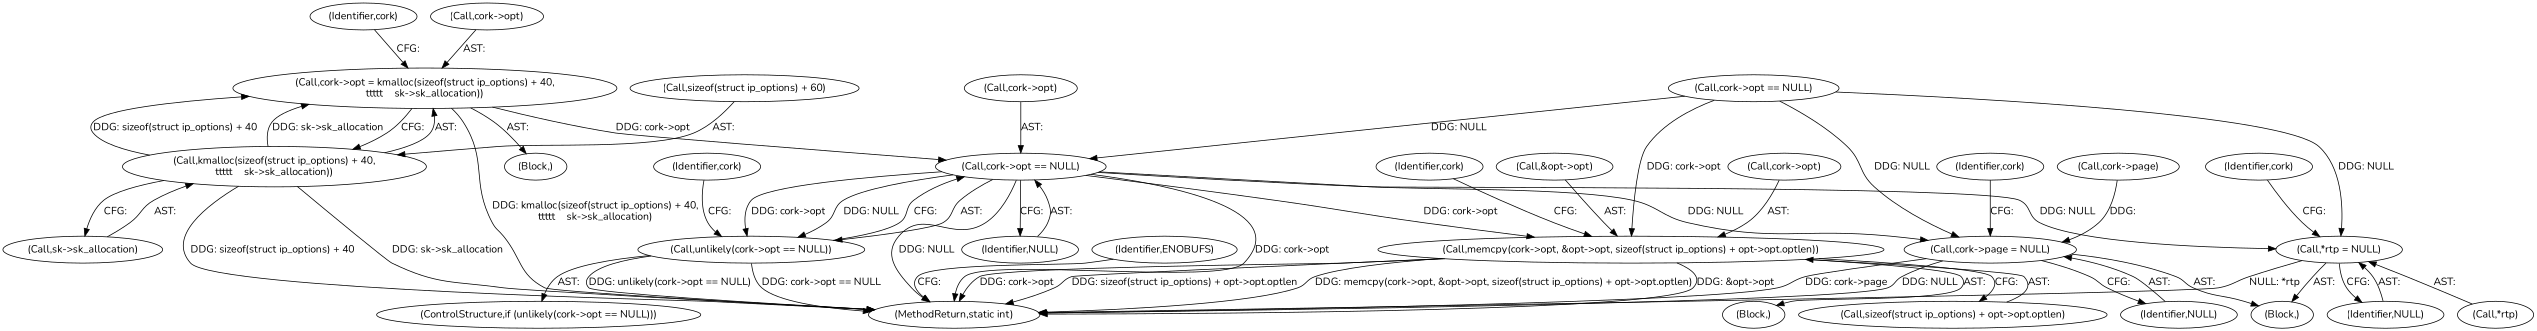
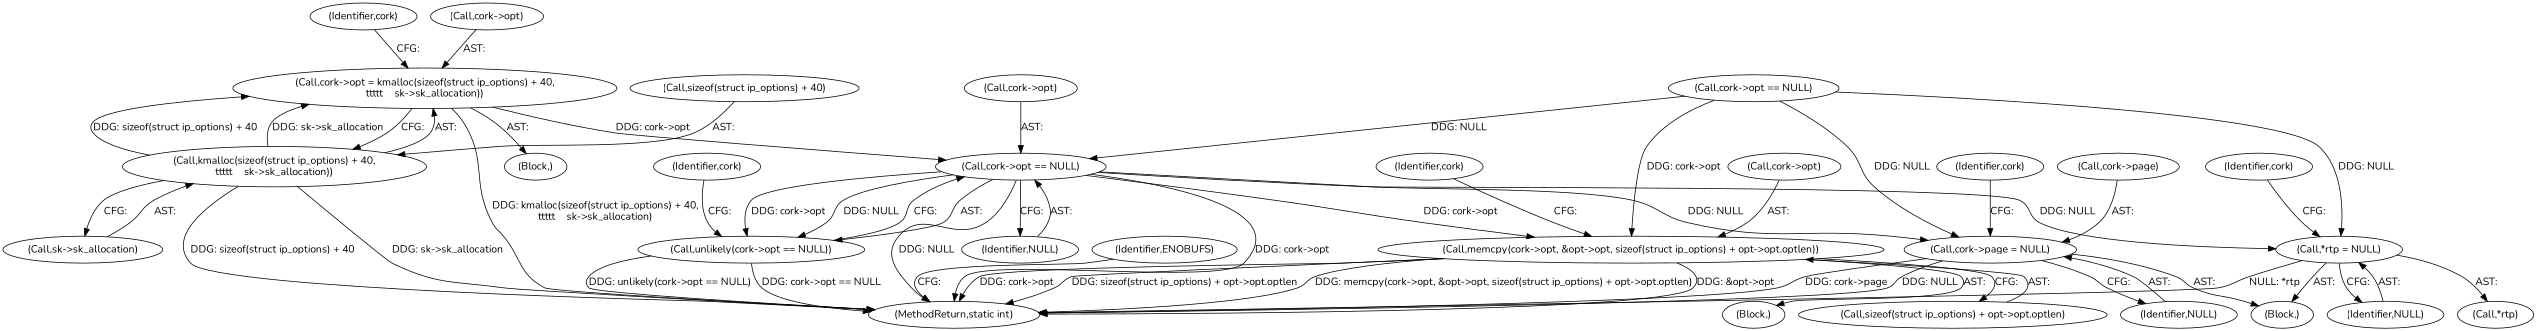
  digraph {
    fontname=Nunito
    node [fontname=Nunito]
    edge [fontname=Nunito]
    n1 [label="(Call,cork->opt = kmalloc(sizeof(struct ip_options) + 40,\n\t\t\t\t\t    sk->sk_allocation))"]
    n2 [label="(Call,kmalloc(sizeof(struct ip_options) + 40,\n\t\t\t\t\t    sk->sk_allocation))"]
    n3 [label="(Call,cork->opt == NULL)"]
    n4 [label="(MethodReturn,static int)"]
    n5 [label="(Block,)"]
    n6 [label="(Call,sk->sk_allocation)"]
    n7 [label="(Call,unlikely(cork->opt == NULL))"]
    n8 [label="(Call,memcpy(cork->opt, &opt->opt, sizeof(struct ip_options) + opt->opt.optlen))"]
    n9 [label="(Call,*rtp = NULL)"]
    n10 [label="(Call,cork->page = NULL)"]
    n11 [label="(Identifier,NULL)"]
-   n12 [label="(ControlStructure,if (unlikely(cork->opt == NULL)))"]
    n13 [label="(Block,)"]
    n14 [label="(Call,sizeof(struct ip_options) + opt->opt.optlen)"]
    n15 [label="(Identifier,NULL)"]
    n16 [label="(Block,)"]
    n17 [label="(Identifier,NULL)"]
    n18 [label="(Identifier,cork)"]
    n19 [label="(Identifier,ENOBUFS)"]
-   n20 [label="(Call,&opt->opt)"]
-   n21 [label="(Call,sizeof(struct ip_options) + 60)"]
+   n21 [label="(Call,sizeof(struct ip_options) + 40)"]
    n22 [label="(Identifier,cork)"]
    n23 [label="(Call,cork->opt == NULL)"]
    n24 [label="(Call,cork->opt)"]
    n25 [label="(Identifier,cork)"]
    n26 [label="(Call,cork->opt)"]
    n27 [label="(Identifier,cork)"]
    n28 [label="(Call,*rtp)"]
    n29 [label="(Identifier,cork)"]
    n30 [label="(Call,cork->opt)"]
    n31 [label="(Call,cork->page)"]
    n1 -> n2 [label="CFG: "]
    n1 -> n3 [label="DDG: cork->opt"]
    n1 -> n4 [label="DDG: kmalloc(sizeof(struct ip_options) + 40,\n\t\t\t\t\t    sk->sk_allocation)"]
    n1 -> n5 [label="AST: "]
    n2 -> n1 [label="AST: "]
    n2 -> n1 [label="DDG: sizeof(struct ip_options) + 40"]
    n2 -> n1 [label="DDG: sk->sk_allocation"]
    n2 -> n4 [label="DDG: sk->sk_allocation"]
    n2 -> n4 [label="DDG: sizeof(struct ip_options) + 40"]
    n2 -> n6 [label="CFG: "]
    n3 -> n4 [label="DDG: NULL"]
    n3 -> n4 [label="DDG: cork->opt"]
    n3 -> n7 [label="AST: "]
    n3 -> n7 [label="DDG: cork->opt"]
    n3 -> n7 [label="DDG: NULL"]
    n3 -> n8 [label="DDG: cork->opt"]
    n3 -> n9 [label="DDG: NULL"]
    n3 -> n10 [label="DDG: NULL"]
    n3 -> n11 [label="CFG: "]
    n6 -> n2 [label="AST: "]
    n7 -> n3 [label="CFG: "]
    n7 -> n4 [label="DDG: cork->opt == NULL"]
    n7 -> n4 [label="DDG: unlikely(cork->opt == NULL)"]
-   n7 -> n12 [label="AST: "]
    n8 -> n4 [label="DDG: cork->opt"]
    n8 -> n4 [label="DDG: sizeof(struct ip_options) + opt->opt.optlen"]
    n8 -> n4 [label="DDG: memcpy(cork->opt, &opt->opt, sizeof(struct ip_options) + opt->opt.optlen)"]
    n8 -> n4 [label="DDG: &opt->opt"]
    n8 -> n13 [label="AST: "]
    n8 -> n14 [label="CFG: "]
    n9 -> n4 [label="NULL: *rtp"]
    n9 -> n15 [label="CFG: "]
    n9 -> n16 [label="AST: "]
    n10 -> n4 [label="DDG: cork->page"]
    n10 -> n4 [label="DDG: NULL"]
    n10 -> n16 [label="AST: "]
    n10 -> n17 [label="CFG: "]
    n11 -> n3 [label="AST: "]
    n14 -> n8 [label="AST: "]
    n15 -> n9 [label="AST: "]
    n17 -> n10 [label="AST: "]
    n18 -> n9 [label="CFG: "]
    n19 -> n4 [label="CFG: "]
-   n20 -> n8 [label="AST: "]
    n21 -> n2 [label="AST: "]
    n22 -> n1 [label="CFG: "]
    n23 -> n3 [label="DDG: NULL"]
    n23 -> n8 [label="DDG: cork->opt"]
    n23 -> n9 [label="DDG: NULL"]
    n23 -> n10 [label="DDG: NULL"]
    n24 -> n8 [label="AST: "]
    n25 -> n10 [label="CFG: "]
    n26 -> n1 [label="AST: "]
    n27 -> n7 [label="CFG: "]
-   n28 -> n9 [label="AST: "]
+   n9 -> n28 [label="AST: "]
    n29 -> n8 [label="CFG: "]
    n30 -> n3 [label="AST: "]
-   n31 -> n10 [label="DDG: "]
+   n31 -> n10 [label="AST: "]
  }
